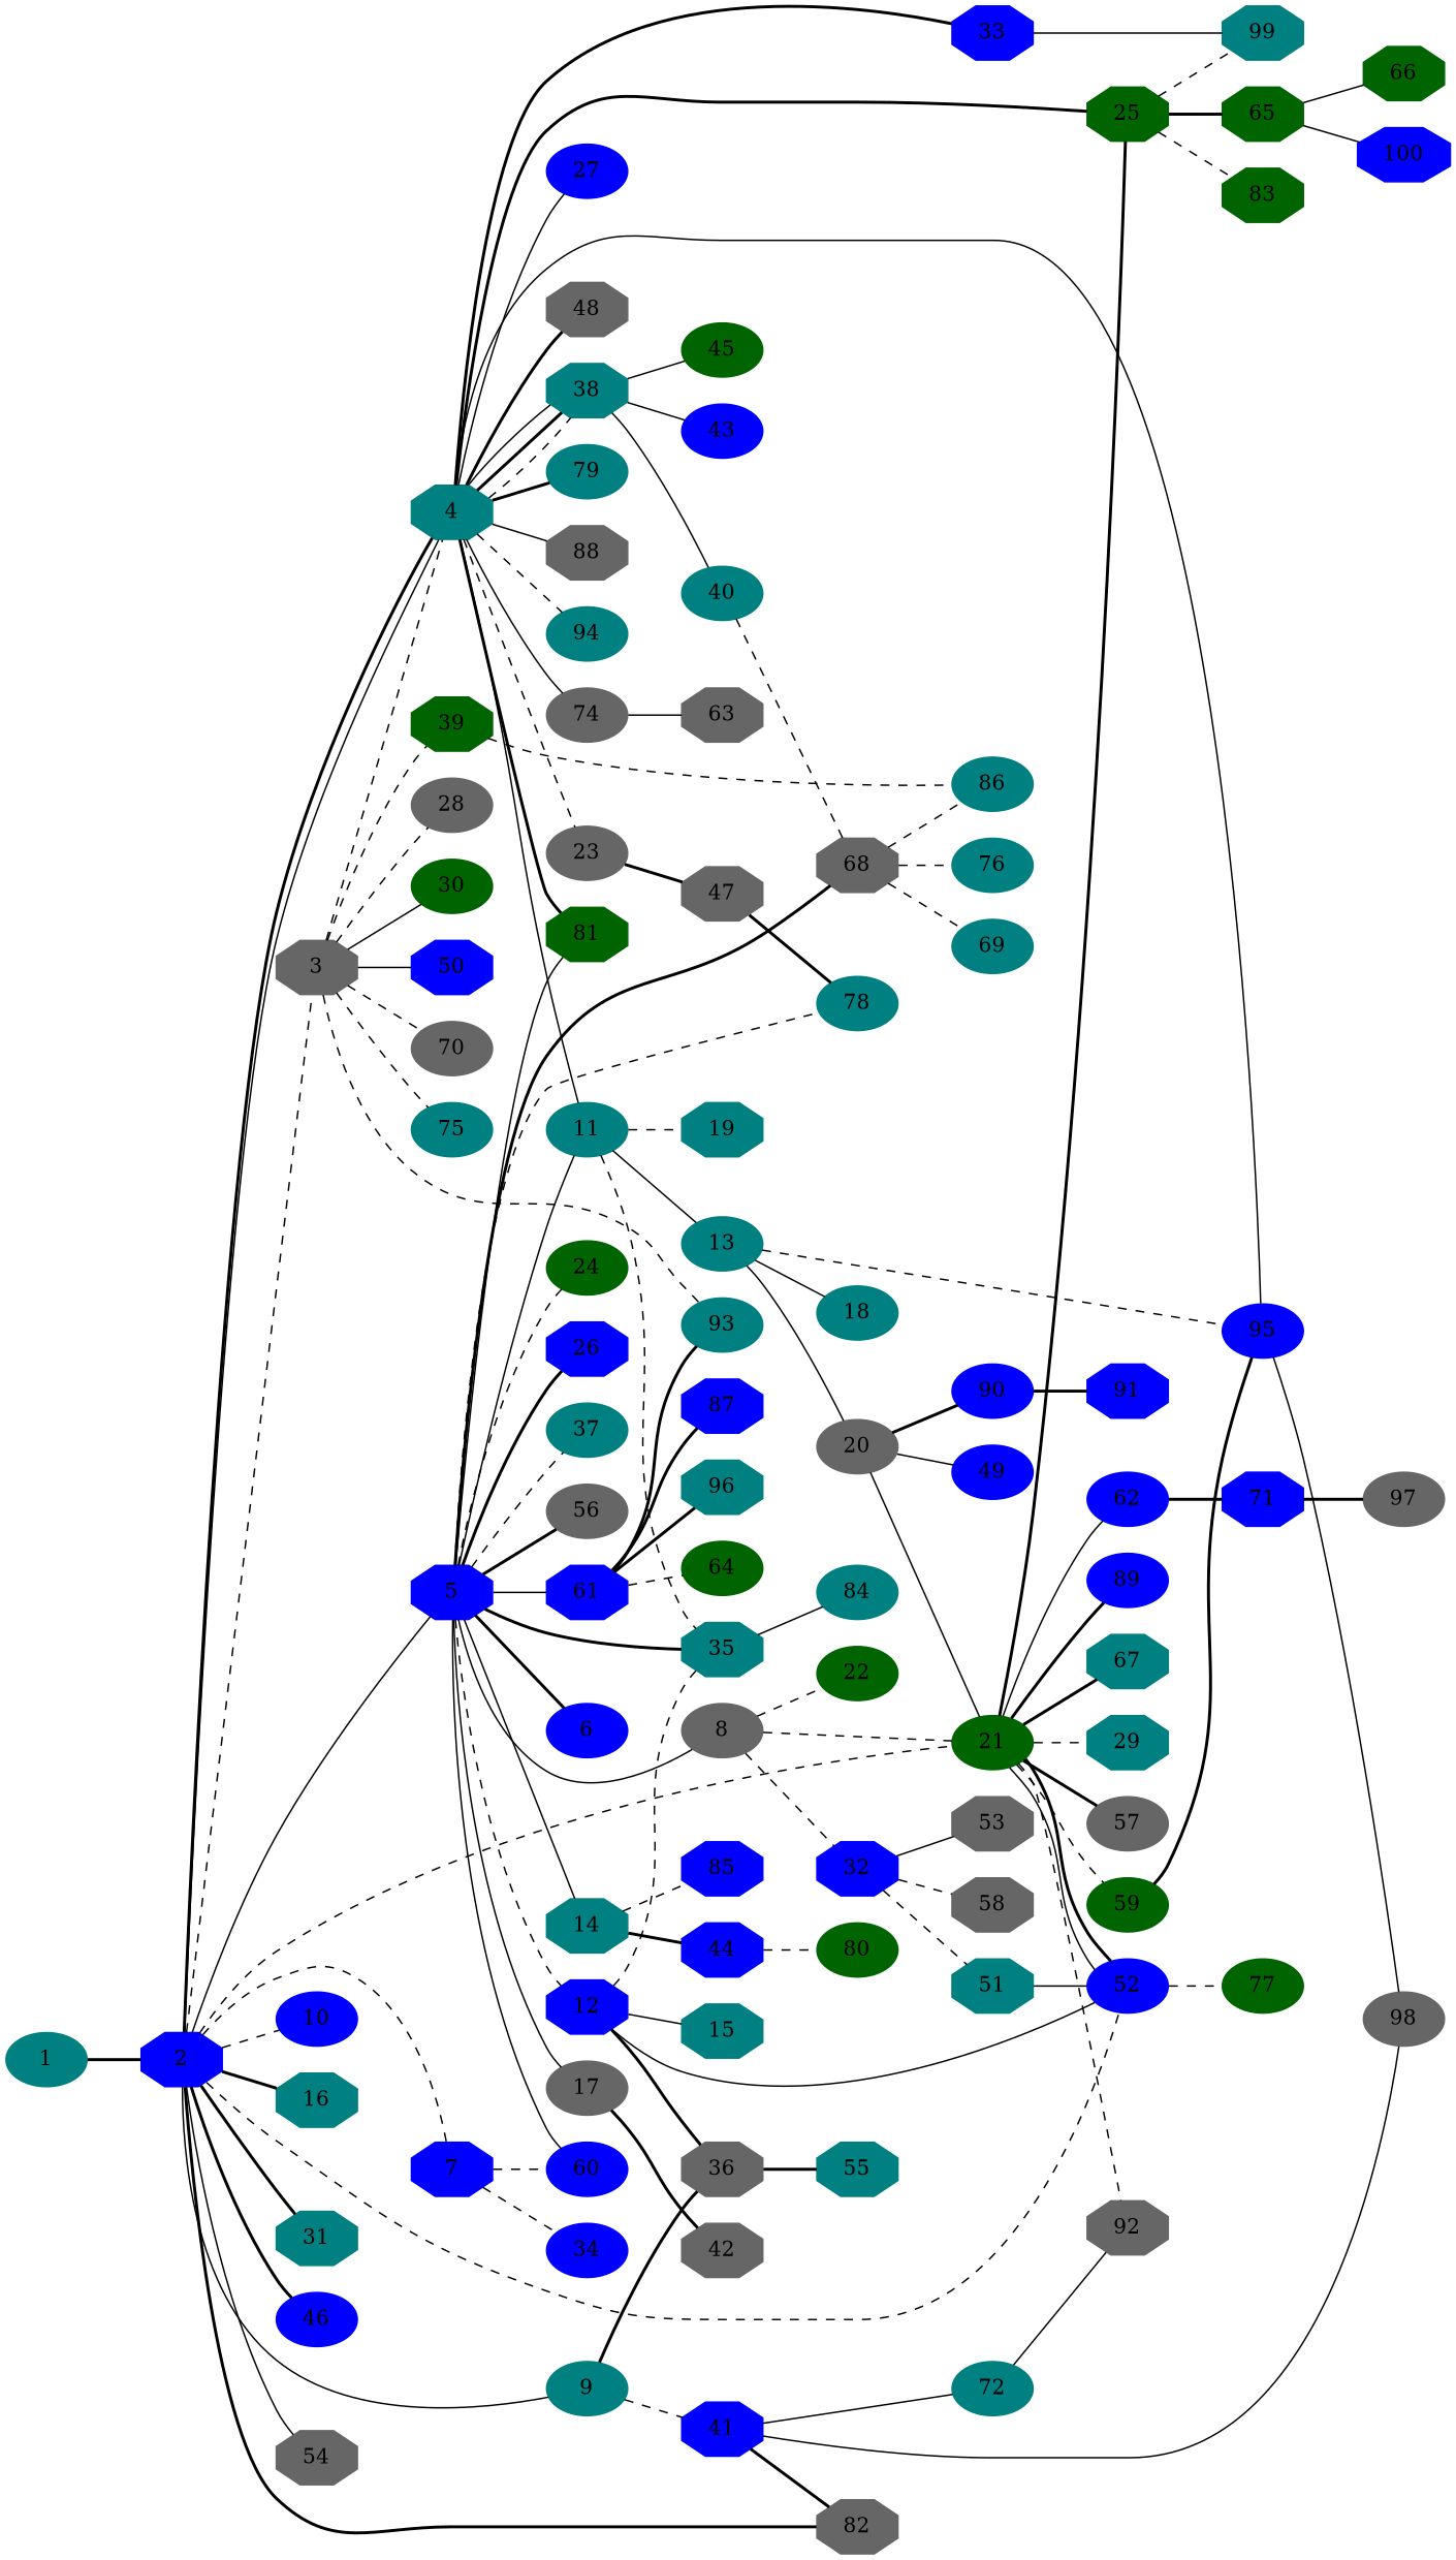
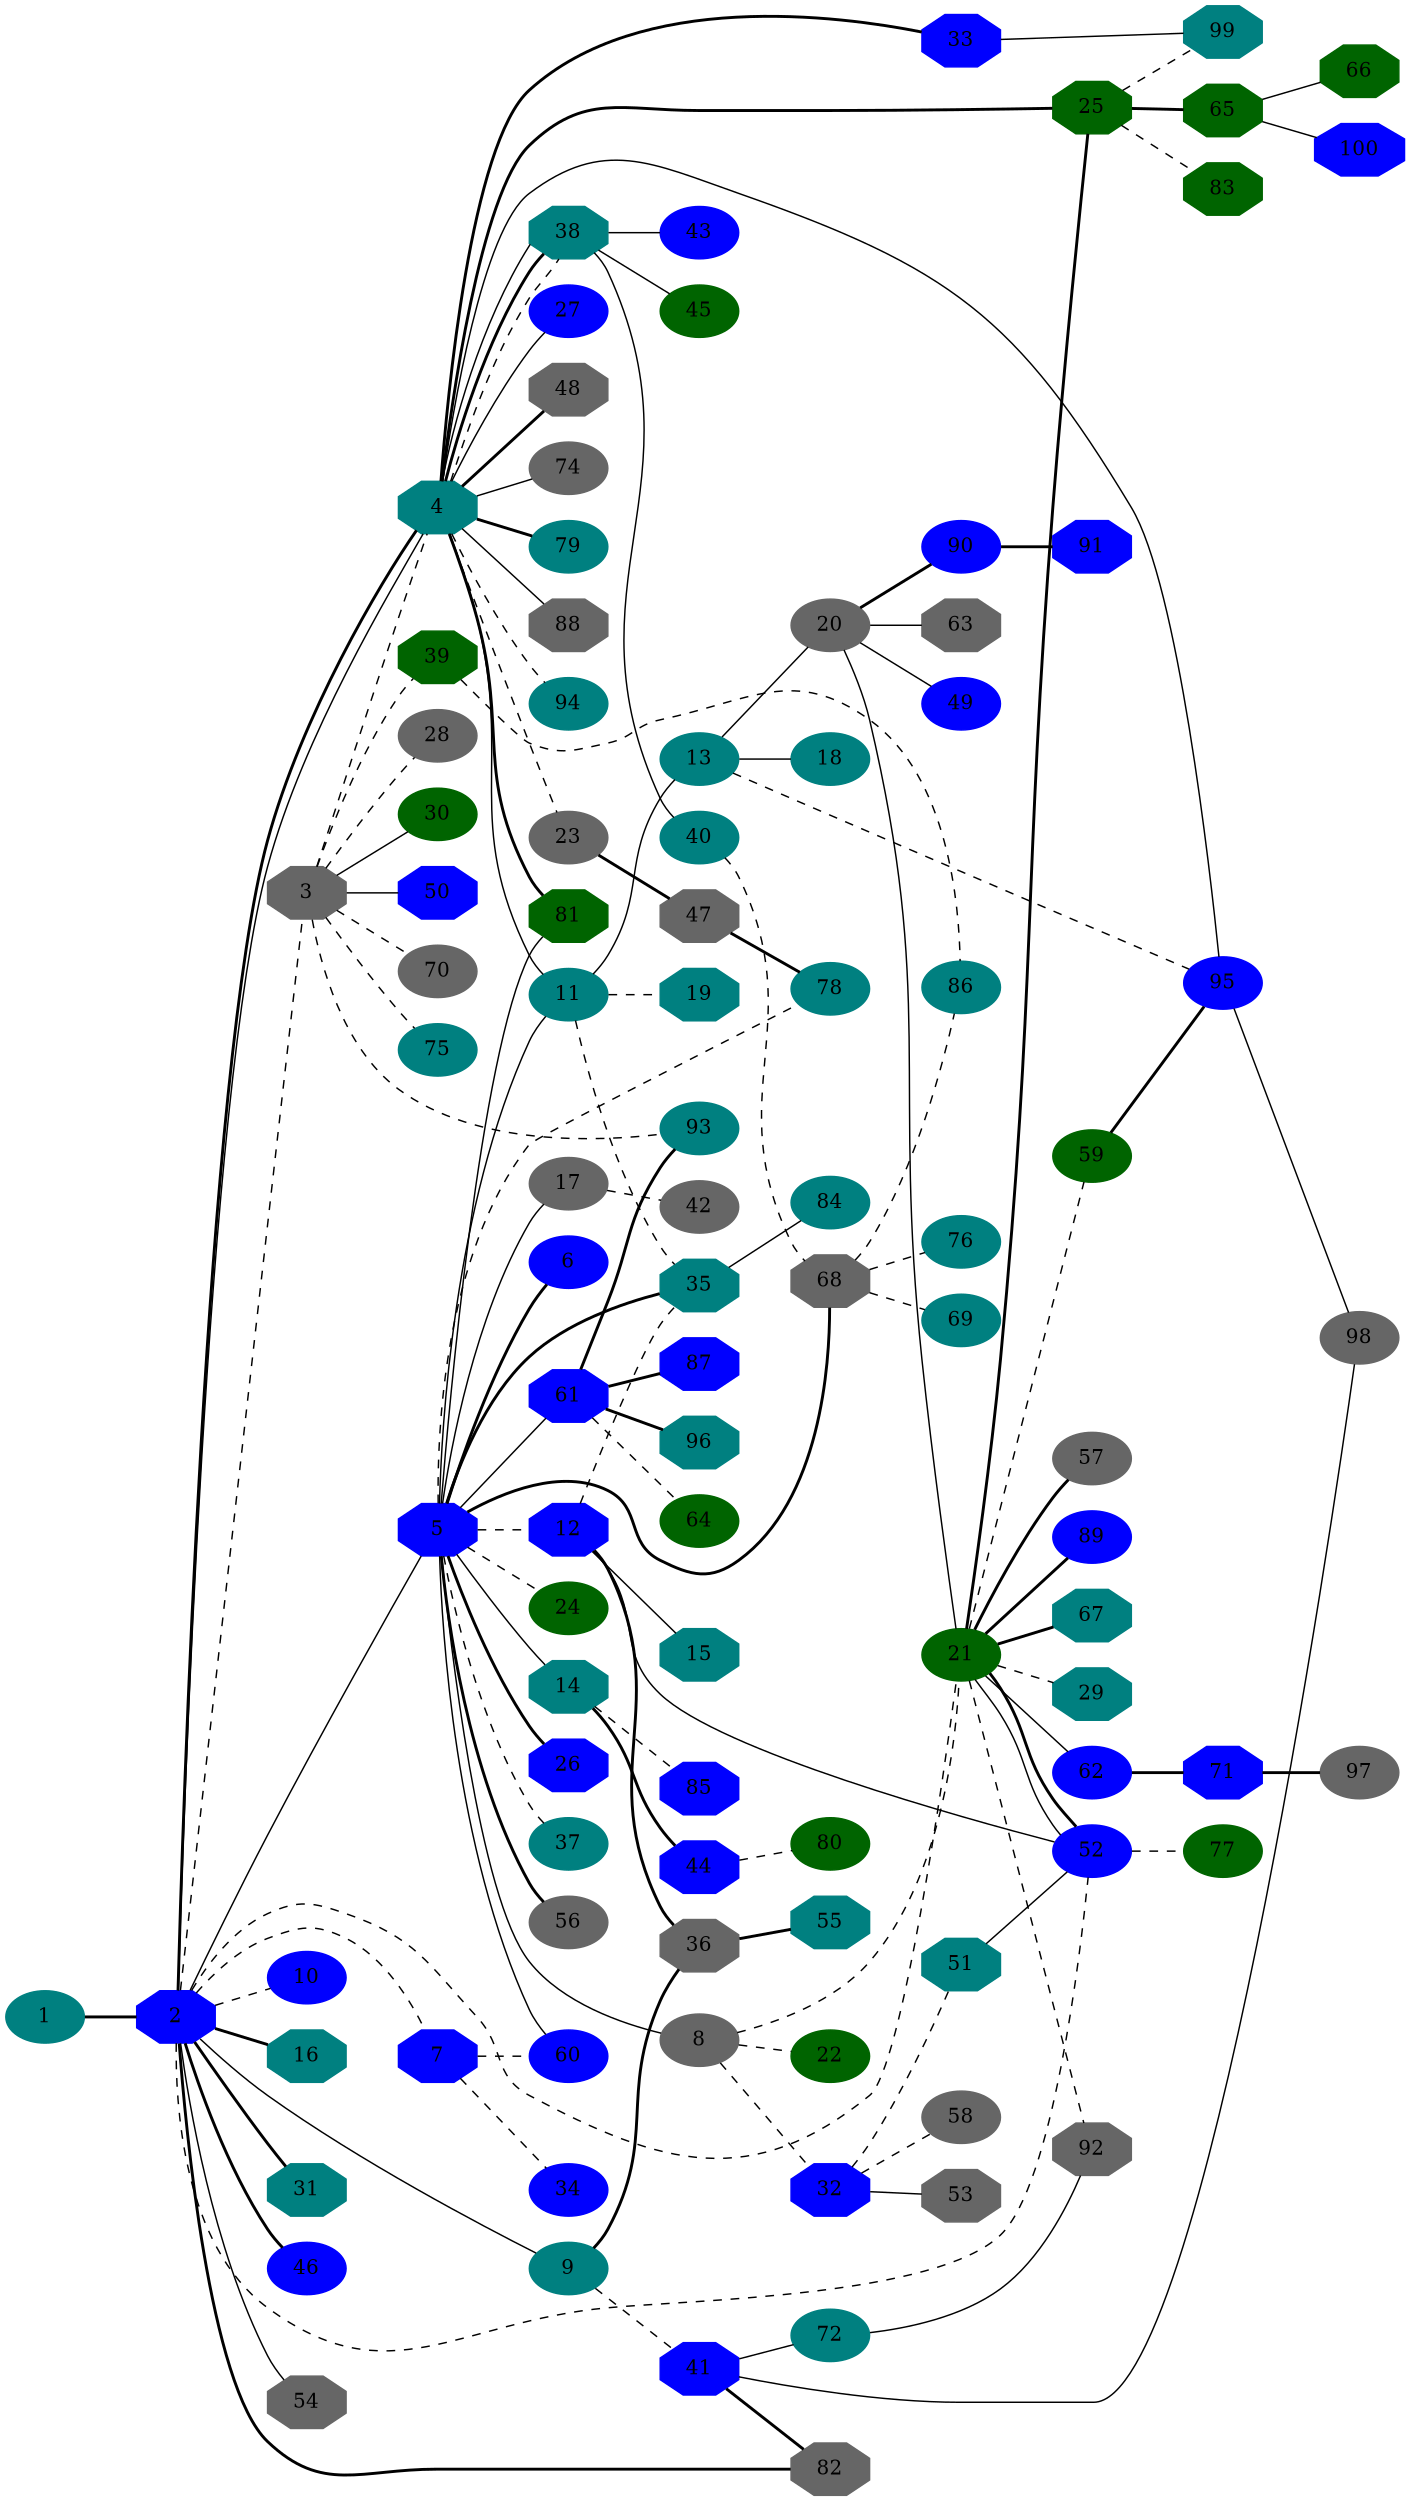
  graph {
    rankdir=LR
    node [color=teal shape=ellipse style=filled]
    edge [style=dashed]
    2 [color=blue shape=octagon]
    1
    3 [color=gray40 shape=octagon]
    4 [shape=octagon]
    5 [color=blue shape=octagon]
    7 [color=blue shape=octagon]
    9
    10 [color=blue]
    16 [shape=octagon]
    21 [color=darkgreen]
    31 [shape=octagon]
    46 [color=blue]
    52 [color=blue]
    54 [color=gray40 shape=octagon]
    82 [color=gray40 shape=octagon]
    28 [color=gray40]
    30 [color=darkgreen]
    39 [color=darkgreen shape=octagon]
    50 [color=blue shape=octagon]
    70 [color=gray40]
    75
    93
    11
    23 [color=gray40]
    25 [color=darkgreen shape=octagon]
    27 [color=blue]
    33 [color=blue shape=octagon]
    38 [shape=octagon]
    48 [color=gray40 shape=octagon]
    74 [color=gray40]
    79
    81 [color=darkgreen shape=octagon]
    88 [color=gray40 shape=octagon]
    94
    95 [color=blue]
    6 [color=blue]
    8 [color=gray40]
    12 [color=blue shape=octagon]
    14 [shape=octagon]
    17 [color=gray40]
    24 [color=darkgreen]
    26 [color=blue shape=octagon]
    35 [shape=octagon]
    37
    56 [color=gray40]
    60 [color=blue]
    61 [color=blue shape=octagon]
    68 [color=gray40 shape=octagon]
    78
    34 [color=blue]
    36 [color=gray40 shape=octagon]
    41 [color=blue shape=octagon]
    29 [shape=octagon]
    57 [color=gray40]
    59 [color=darkgreen]
    62 [color=blue]
    67 [shape=octagon]
    89 [color=blue]
    92 [color=gray40 shape=octagon]
    77 [color=darkgreen]
    86
    13
    19 [shape=octagon]
    47 [color=gray40 shape=octagon]
    65 [color=darkgreen shape=octagon]
    83 [color=darkgreen shape=octagon]
    99 [shape=octagon]
    40
    43 [color=blue]
    45 [color=darkgreen]
    98 [color=gray40]
    22 [color=darkgreen]
    32 [color=blue shape=octagon]
    15 [shape=octagon]
    44 [color=blue shape=octagon]
    85 [color=blue shape=octagon]
-   42 [color=gray40 shape=octagon]
+   42 [color=gray40]
    84
    64 [color=darkgreen]
    87 [color=blue shape=octagon]
    96 [shape=octagon]
    69
    76
-   58 [color=gray40 shape=octagon]
+   58 [color=gray40]
    51 [shape=octagon]
    53 [color=gray40 shape=octagon]
    55 [shape=octagon]
    72
    18
    20 [color=gray40]
    49 [color=blue]
    63 [color=gray40 shape=octagon]
    90 [color=blue]
    80 [color=darkgreen]
    91 [color=blue shape=octagon]
    71 [color=blue shape=octagon]
    66 [color=darkgreen shape=octagon]
    100 [color=blue shape=octagon]
    97 [color=gray40]
    2 -- 3
    2 -- 4 [style=solid]
    2 -- 4 [style=bold]
    2 -- 5 [style=solid]
    2 -- 7
    2 -- 9 [style=solid]
    2 -- 10
    2 -- 16 [style=bold]
    2 -- 21
    2 -- 31 [style=bold]
    2 -- 46 [style=bold]
    2 -- 52
    2 -- 54 [style=solid]
    2 -- 82 [style=bold]
    1 -- 2 [style=bold]
    3 -- 4
    3 -- 28
    3 -- 30 [style=solid]
    3 -- 39
    3 -- 50 [style=solid]
    3 -- 70
    3 -- 75
    3 -- 93
    4 -- 11 [style=solid]
    4 -- 23
    4 -- 25 [style=bold]
    4 -- 27 [style=solid]
    4 -- 33 [style=bold]
    4 -- 38
    4 -- 38 [style=bold]
    4 -- 38 [style=solid]
    4 -- 48 [style=bold]
    4 -- 74 [style=solid]
    4 -- 79 [style=bold]
    4 -- 81 [style=bold]
    4 -- 88 [style=solid]
    4 -- 94
    4 -- 95 [style=solid]
    5 -- 11 [style=solid]
    5 -- 81 [style=solid]
    5 -- 6 [style=bold]
    5 -- 8 [style=solid]
    5 -- 12
    5 -- 14 [style=solid]
    5 -- 17 [style=solid]
    5 -- 24
    5 -- 26 [style=bold]
    5 -- 35 [style=bold]
    5 -- 37
    5 -- 56 [style=bold]
    5 -- 60 [style=solid]
    5 -- 61 [style=solid]
    5 -- 68 [style=bold]
    5 -- 78
    7 -- 60
    7 -- 34
    9 -- 36 [style=bold]
    9 -- 41
    21 -- 52 [style=solid]
    21 -- 52 [style=bold]
    21 -- 25 [style=bold]
    21 -- 29
    21 -- 57 [style=bold]
    21 -- 59
    21 -- 62 [style=solid]
    21 -- 67 [style=bold]
    21 -- 89 [style=bold]
    21 -- 92
    52 -- 77
    39 -- 86
    11 -- 35
    11 -- 13 [style=solid]
    11 -- 19
    23 -- 47 [style=bold]
    25 -- 65 [style=bold]
    25 -- 83
    25 -- 99
    33 -- 99 [style=solid]
    38 -- 40 [style=solid]
    38 -- 43 [style=solid]
    38 -- 45 [style=solid]
    95 -- 98 [style=solid]
    8 -- 21
    8 -- 22
    8 -- 32
    12 -- 52 [style=solid]
    12 -- 35
    12 -- 36 [style=bold]
    12 -- 15 [style=solid]
    14 -- 44 [style=bold]
    14 -- 85
-   17 -- 42 [style=bold]
+   17 -- 42
    35 -- 84 [style=solid]
    61 -- 93 [style=bold]
    61 -- 64
    61 -- 87 [style=bold]
    61 -- 96 [style=bold]
    68 -- 86
    68 -- 69
    68 -- 76
    36 -- 55 [style=bold]
    41 -- 82 [style=bold]
    41 -- 98 [style=solid]
    41 -- 72 [style=solid]
    59 -- 95 [style=bold]
    62 -- 71 [style=bold]
    13 -- 95
    13 -- 18 [style=solid]
    13 -- 20 [style=solid]
    47 -- 78 [style=bold]
    65 -- 66 [style=solid]
    65 -- 100 [style=solid]
    40 -- 68
    32 -- 58
    32 -- 51
    32 -- 53 [style=solid]
    44 -- 80
    51 -- 52 [style=solid]
    72 -- 92 [style=solid]
    20 -- 21 [style=solid]
    20 -- 49 [style=solid]
-   74 -- 63 [style=solid]
+   20 -- 63 [style=solid]
    20 -- 90 [style=bold]
    90 -- 91 [style=bold]
    71 -- 97 [style=bold]
  }
